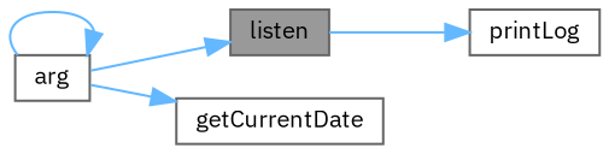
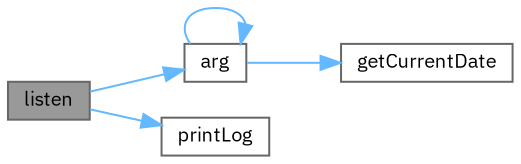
  digraph {
    fontname="IBM Plex Sans"
    rankdir=LR
    node [color=grey40 fillcolor=white fontname="IBM Plex Sans" fontsize=10 shape=box style=filled]
    edge [color=steelblue1 fontname="IBM Plex Sans" fontsize=10 labelfontname=Helvetica labelfontsize=10 style=solid]
    n1 [color=gray40 fillcolor=grey60 fontcolor=black height=0.2 label=listen width=0.4]
    n2 [height=0.2 label=arg width=0.4]
    n3 [height=0.2 label=printLog width=0.4]
    n4 [height=0.2 label=getCurrentDate width=0.4]
-   n2 -> n1
+   n1 -> n2
    n1 -> n3
    n2 -> n2
    n2 -> n4
  }
